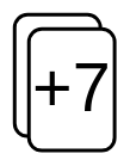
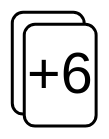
  <mxCell id="0" />
  <mxCell id="1" parent="0" />
  <mxCell id="2" value="" style="rounded=1;whiteSpace=wrap;html=1;strokeWidth=5;" parent="1" vertex="1"><mxGeometry x="20" y="20" width="120" height="170" as="geometry" /></mxCell>
  <mxCell id="3" value="" style="rounded=1;whiteSpace=wrap;html=1;strokeWidth=5;" parent="1" vertex="1"><mxGeometry x="40" y="40" width="120" height="170" as="geometry" /></mxCell>
- <mxCell id="4" value="+7" style="text;html=1;strokeColor=none;fillColor=none;align=center;verticalAlign=middle;whiteSpace=wrap;rounded=0;fontSize=96;" parent="1" vertex="1"><mxGeometry x="40" y="36" width="120" height="170" as="geometry" /></mxCell>
+ <mxCell id="4" value="+6" style="text;html=1;strokeColor=none;fillColor=none;align=center;verticalAlign=middle;whiteSpace=wrap;rounded=0;fontSize=96;" parent="1" vertex="1"><mxGeometry x="40" y="36" width="120" height="170" as="geometry" /></mxCell>
